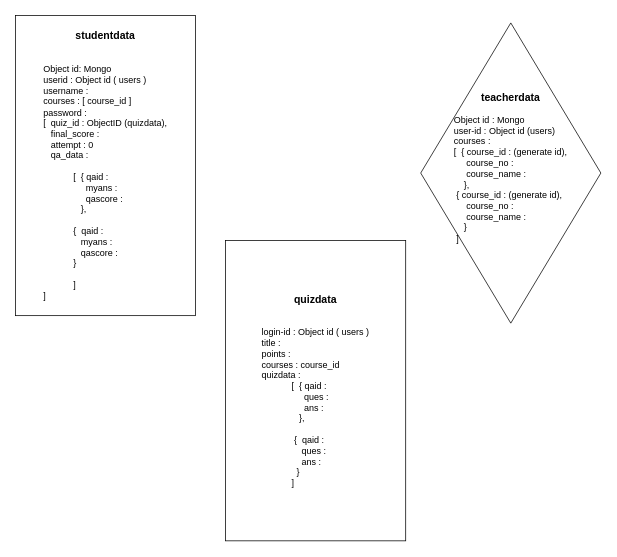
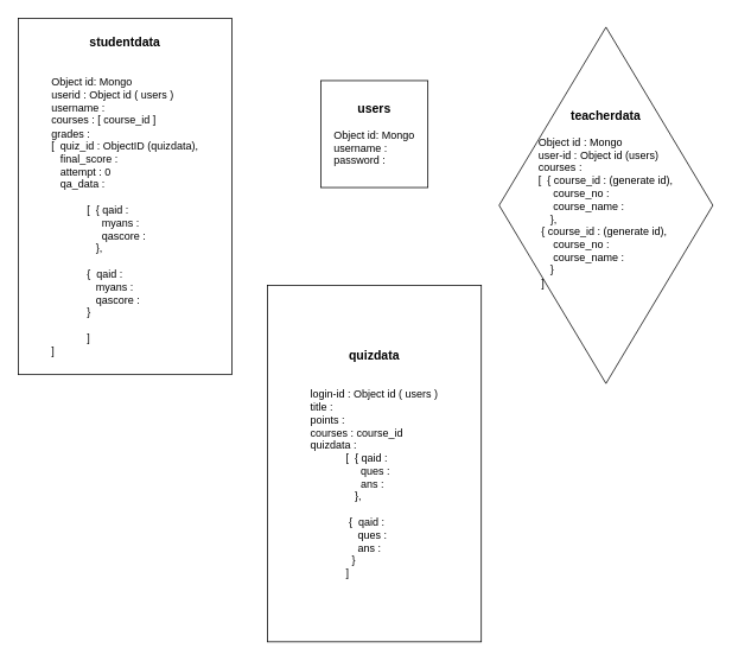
  <mxCell id="0" />
  <mxCell id="1" parent="0" />
- <mxCell id="3" value="&lt;font style=&quot;font-size: 14px&quot;&gt;&lt;b&gt;studentdata&lt;/b&gt;&lt;/font&gt;&lt;br&gt;&lt;br&gt;&lt;div style=&quot;text-align: left&quot;&gt;&lt;br&gt;&lt;/div&gt;&lt;div style=&quot;text-align: left&quot;&gt;&lt;span style=&quot;text-align: center&quot;&gt;Object id: Mongo&lt;/span&gt;&lt;span&gt;&lt;br&gt;&lt;/span&gt;&lt;/div&gt;&lt;div style=&quot;text-align: left&quot;&gt;&lt;span&gt;userid : Object id ( users )&lt;/span&gt;&lt;/div&gt;&lt;div style=&quot;text-align: left&quot;&gt;&lt;span&gt;username :&amp;nbsp;&lt;/span&gt;&lt;/div&gt;&lt;div style=&quot;text-align: left&quot;&gt;&lt;span&gt;courses : [ course_id ]&lt;/span&gt;&lt;/div&gt;&lt;div style=&quot;text-align: left&quot;&gt;&lt;span&gt;password :&amp;nbsp;&lt;/span&gt;&lt;/div&gt;&lt;div style=&quot;text-align: left&quot;&gt;&lt;span&gt;[&amp;nbsp; quiz_id : ObjectID (quizdata),&lt;/span&gt;&lt;/div&gt;&lt;div style=&quot;text-align: left&quot;&gt;&lt;span&gt;&amp;nbsp; &amp;nbsp;final_score :&lt;/span&gt;&lt;/div&gt;&lt;div style=&quot;text-align: left&quot;&gt;&lt;span&gt;&amp;nbsp; &amp;nbsp;attempt : 0&lt;/span&gt;&lt;/div&gt;&lt;div style=&quot;text-align: left&quot;&gt;&lt;span&gt;&amp;nbsp; &amp;nbsp;qa_data :&lt;/span&gt;&lt;/div&gt;&lt;div style=&quot;text-align: left&quot;&gt;&lt;span&gt;&lt;br&gt;&lt;/span&gt;&lt;/div&gt;&lt;blockquote style=&quot;margin: 0 0 0 40px ; border: none ; padding: 0px&quot;&gt;&lt;div style=&quot;text-align: justify&quot;&gt;&lt;span&gt;[&amp;nbsp; { qaid&amp;nbsp;&lt;/span&gt;&lt;span&gt;:&lt;/span&gt;&lt;/div&gt;&lt;div style=&quot;text-align: justify&quot;&gt;&lt;span&gt;&amp;nbsp; &amp;nbsp; &amp;nbsp;myans :&lt;/span&gt;&lt;/div&gt;&lt;div style=&quot;text-align: justify&quot;&gt;&lt;span&gt;&amp;nbsp; &amp;nbsp; &amp;nbsp;qascore :&amp;nbsp;&lt;/span&gt;&lt;/div&gt;&lt;div style=&quot;text-align: justify&quot;&gt;&lt;span&gt;&amp;nbsp; &amp;nbsp;},&lt;/span&gt;&lt;/div&gt;&lt;div style=&quot;text-align: justify&quot;&gt;&lt;span&gt;&lt;br&gt;&lt;/span&gt;&lt;/div&gt;&lt;div style=&quot;text-align: justify&quot;&gt;&lt;span&gt;{&amp;nbsp; qaid :&amp;nbsp;&amp;nbsp;&lt;/span&gt;&lt;/div&gt;&lt;div style=&quot;text-align: justify&quot;&gt;&lt;span&gt;&amp;nbsp; &amp;nbsp;myans :&amp;nbsp;&lt;/span&gt;&lt;/div&gt;&lt;div style=&quot;text-align: justify&quot;&gt;&lt;span&gt;&amp;nbsp; &amp;nbsp;qascore :&lt;/span&gt;&lt;/div&gt;&lt;div style=&quot;text-align: justify&quot;&gt;&lt;span&gt;}&amp;nbsp;&lt;/span&gt;&lt;/div&gt;&lt;div style=&quot;text-align: justify&quot;&gt;&lt;span&gt;&lt;br&gt;&lt;/span&gt;&lt;/div&gt;&lt;div style=&quot;text-align: justify&quot;&gt;&lt;span&gt;]&lt;/span&gt;&lt;/div&gt;&lt;/blockquote&gt;&lt;span&gt;&lt;div style=&quot;text-align: left&quot;&gt;&lt;span&gt;]&lt;/span&gt;&lt;/div&gt;&lt;/span&gt;" style="rounded=0;whiteSpace=wrap;html=1;" parent="1" vertex="1"><mxGeometry x="20" y="20" width="240" height="400" as="geometry" /></mxCell>
+ <mxCell id="2" value="&lt;b&gt;&lt;font style=&quot;font-size: 14px&quot;&gt;users&lt;/font&gt;&lt;/b&gt;&lt;br&gt;&lt;br&gt;Object id: Mongo&lt;br&gt;&lt;div style=&quot;text-align: left&quot;&gt;&lt;span&gt;username :&lt;/span&gt;&lt;/div&gt;&lt;div style=&quot;text-align: left&quot;&gt;&lt;span&gt;password :&lt;/span&gt;&lt;/div&gt;" style="whiteSpace=wrap;html=1;aspect=fixed;" parent="1" vertex="1"><mxGeometry x="360" y="90" width="120" height="120" as="geometry" /></mxCell>
+ <mxCell id="3" value="&lt;font style=&quot;font-size: 14px&quot;&gt;&lt;b&gt;studentdata&lt;/b&gt;&lt;/font&gt;&lt;br&gt;&lt;br&gt;&lt;div style=&quot;text-align: left&quot;&gt;&lt;br&gt;&lt;/div&gt;&lt;div style=&quot;text-align: left&quot;&gt;&lt;span style=&quot;text-align: center&quot;&gt;Object id: Mongo&lt;/span&gt;&lt;span&gt;&lt;br&gt;&lt;/span&gt;&lt;/div&gt;&lt;div style=&quot;text-align: left&quot;&gt;&lt;span&gt;userid : Object id ( users )&lt;/span&gt;&lt;/div&gt;&lt;div style=&quot;text-align: left&quot;&gt;&lt;span&gt;username :&amp;nbsp;&lt;/span&gt;&lt;/div&gt;&lt;div style=&quot;text-align: left&quot;&gt;&lt;span&gt;courses : [ course_id ]&lt;/span&gt;&lt;/div&gt;&lt;div style=&quot;text-align: left&quot;&gt;&lt;span&gt;grades :&amp;nbsp;&lt;/span&gt;&lt;/div&gt;&lt;div style=&quot;text-align: left&quot;&gt;&lt;span&gt;[&amp;nbsp; quiz_id : ObjectID (quizdata),&lt;/span&gt;&lt;/div&gt;&lt;div style=&quot;text-align: left&quot;&gt;&lt;span&gt;&amp;nbsp; &amp;nbsp;final_score :&lt;/span&gt;&lt;/div&gt;&lt;div style=&quot;text-align: left&quot;&gt;&lt;span&gt;&amp;nbsp; &amp;nbsp;attempt : 0&lt;/span&gt;&lt;/div&gt;&lt;div style=&quot;text-align: left&quot;&gt;&lt;span&gt;&amp;nbsp; &amp;nbsp;qa_data :&lt;/span&gt;&lt;/div&gt;&lt;div style=&quot;text-align: left&quot;&gt;&lt;span&gt;&lt;br&gt;&lt;/span&gt;&lt;/div&gt;&lt;blockquote style=&quot;margin: 0 0 0 40px ; border: none ; padding: 0px&quot;&gt;&lt;div style=&quot;text-align: justify&quot;&gt;&lt;span&gt;[&amp;nbsp; { qaid&amp;nbsp;&lt;/span&gt;&lt;span&gt;:&lt;/span&gt;&lt;/div&gt;&lt;div style=&quot;text-align: justify&quot;&gt;&lt;span&gt;&amp;nbsp; &amp;nbsp; &amp;nbsp;myans :&lt;/span&gt;&lt;/div&gt;&lt;div style=&quot;text-align: justify&quot;&gt;&lt;span&gt;&amp;nbsp; &amp;nbsp; &amp;nbsp;qascore :&amp;nbsp;&lt;/span&gt;&lt;/div&gt;&lt;div style=&quot;text-align: justify&quot;&gt;&lt;span&gt;&amp;nbsp; &amp;nbsp;},&lt;/span&gt;&lt;/div&gt;&lt;div style=&quot;text-align: justify&quot;&gt;&lt;span&gt;&lt;br&gt;&lt;/span&gt;&lt;/div&gt;&lt;div style=&quot;text-align: justify&quot;&gt;&lt;span&gt;{&amp;nbsp; qaid :&amp;nbsp;&amp;nbsp;&lt;/span&gt;&lt;/div&gt;&lt;div style=&quot;text-align: justify&quot;&gt;&lt;span&gt;&amp;nbsp; &amp;nbsp;myans :&amp;nbsp;&lt;/span&gt;&lt;/div&gt;&lt;div style=&quot;text-align: justify&quot;&gt;&lt;span&gt;&amp;nbsp; &amp;nbsp;qascore :&lt;/span&gt;&lt;/div&gt;&lt;div style=&quot;text-align: justify&quot;&gt;&lt;span&gt;}&amp;nbsp;&lt;/span&gt;&lt;/div&gt;&lt;div style=&quot;text-align: justify&quot;&gt;&lt;span&gt;&lt;br&gt;&lt;/span&gt;&lt;/div&gt;&lt;div style=&quot;text-align: justify&quot;&gt;&lt;span&gt;]&lt;/span&gt;&lt;/div&gt;&lt;/blockquote&gt;&lt;span&gt;&lt;div style=&quot;text-align: left&quot;&gt;&lt;span&gt;]&lt;/span&gt;&lt;/div&gt;&lt;/span&gt;" style="rounded=0;whiteSpace=wrap;html=1;" parent="1" vertex="1"><mxGeometry x="20" y="20" width="240" height="400" as="geometry" /></mxCell>
  <mxCell id="4" value="&lt;font style=&quot;font-size: 14px&quot;&gt;&lt;b&gt;quizdata&lt;/b&gt;&lt;/font&gt;&lt;br&gt;&lt;br&gt;&lt;div style=&quot;text-align: left&quot;&gt;&lt;br&gt;&lt;/div&gt;&lt;div style=&quot;text-align: left&quot;&gt;&lt;span&gt;login-id : Object id ( users )&lt;/span&gt;&lt;/div&gt;&lt;div style=&quot;text-align: left&quot;&gt;&lt;span&gt;title :&amp;nbsp;&lt;/span&gt;&lt;/div&gt;&lt;div style=&quot;text-align: left&quot;&gt;&lt;span&gt;points :&lt;/span&gt;&lt;/div&gt;&lt;div style=&quot;text-align: left&quot;&gt;&lt;span&gt;courses : course_id&lt;/span&gt;&lt;/div&gt;&lt;div style=&quot;text-align: left&quot;&gt;&lt;span&gt;quizdata :&amp;nbsp;&lt;/span&gt;&lt;/div&gt;&lt;blockquote style=&quot;margin: 0 0 0 40px ; border: none ; padding: 0px&quot;&gt;&lt;div style=&quot;text-align: justify&quot;&gt;&lt;span&gt;[&amp;nbsp; { qaid&amp;nbsp;&lt;/span&gt;&lt;span&gt;:&lt;/span&gt;&lt;/div&gt;&lt;div style=&quot;text-align: justify&quot;&gt;&lt;span&gt;&amp;nbsp; &amp;nbsp; &amp;nbsp;ques :&lt;/span&gt;&lt;/div&gt;&lt;div style=&quot;text-align: justify&quot;&gt;&lt;span&gt;&amp;nbsp; &amp;nbsp; &amp;nbsp;ans :&amp;nbsp;&lt;/span&gt;&lt;/div&gt;&lt;div style=&quot;text-align: justify&quot;&gt;&lt;span&gt;&amp;nbsp; &amp;nbsp;},&lt;/span&gt;&lt;/div&gt;&lt;div style=&quot;text-align: justify&quot;&gt;&lt;span&gt;&lt;br&gt;&lt;/span&gt;&lt;/div&gt;&lt;div style=&quot;text-align: justify&quot;&gt;&lt;span&gt;&amp;nbsp;{&amp;nbsp; qaid :&amp;nbsp;&amp;nbsp;&lt;/span&gt;&lt;/div&gt;&lt;div style=&quot;text-align: justify&quot;&gt;&lt;span&gt;&amp;nbsp; &amp;nbsp; ques :&amp;nbsp;&lt;/span&gt;&lt;/div&gt;&lt;div style=&quot;text-align: justify&quot;&gt;&lt;span&gt;&amp;nbsp; &amp;nbsp; ans :&lt;/span&gt;&lt;/div&gt;&lt;div style=&quot;text-align: justify&quot;&gt;&lt;span&gt;&amp;nbsp; }&lt;/span&gt;&lt;/div&gt;&lt;div style=&quot;text-align: justify&quot;&gt;&lt;span&gt;]&lt;/span&gt;&lt;/div&gt;&lt;/blockquote&gt;" style="rounded=0;whiteSpace=wrap;html=1;" parent="1" vertex="1"><mxGeometry x="300" y="320" width="240" height="400" as="geometry" /></mxCell>
  <mxCell id="5" value="&lt;font style=&quot;font-size: 14px&quot;&gt;&lt;b&gt;teacherdata&lt;/b&gt;&lt;/font&gt;&lt;br&gt;&lt;br&gt;&lt;div style=&quot;text-align: left&quot;&gt;Object id : Mongo&lt;/div&gt;&lt;div style=&quot;text-align: left&quot;&gt;&lt;span&gt;user-&lt;/span&gt;&lt;span&gt;id : Object id (users)&lt;/span&gt;&lt;/div&gt;&lt;div style=&quot;text-align: left&quot;&gt;&lt;span&gt;courses :&amp;nbsp;&lt;/span&gt;&lt;/div&gt;&lt;div style=&quot;text-align: left&quot;&gt;&lt;span&gt;[&amp;nbsp; { course_id : (generate id),&lt;/span&gt;&lt;/div&gt;&lt;div style=&quot;text-align: left&quot;&gt;&lt;span&gt;&amp;nbsp; &amp;nbsp; &amp;nbsp;course_no :&lt;/span&gt;&lt;/div&gt;&lt;div style=&quot;text-align: left&quot;&gt;&lt;span&gt;&amp;nbsp; &amp;nbsp; &amp;nbsp;course_name :&lt;/span&gt;&lt;/div&gt;&lt;div style=&quot;text-align: left&quot;&gt;&amp;nbsp; &amp;nbsp; },&lt;/div&gt;&lt;div style=&quot;text-align: left&quot;&gt;&lt;div&gt;&amp;nbsp;&lt;span&gt;{ course_id :&amp;nbsp;&lt;/span&gt;&lt;span&gt;(generate id)&lt;/span&gt;&lt;span&gt;,&lt;/span&gt;&lt;/div&gt;&lt;div&gt;&amp;nbsp; &amp;nbsp; &amp;nbsp;course_no :&lt;/div&gt;&lt;div&gt;&amp;nbsp; &amp;nbsp; &amp;nbsp;course_name :&lt;/div&gt;&lt;div&gt;&amp;nbsp; &amp;nbsp; }&lt;/div&gt;&lt;div&gt;&amp;nbsp;]&lt;/div&gt;&lt;/div&gt;&lt;div style=&quot;text-align: left&quot;&gt;&amp;nbsp;&amp;nbsp;&lt;/div&gt;" style="rhombus;whiteSpace=wrap;html=1;" parent="1" vertex="1"><mxGeometry x="560" y="30" width="240" height="400" as="geometry" /></mxCell>
